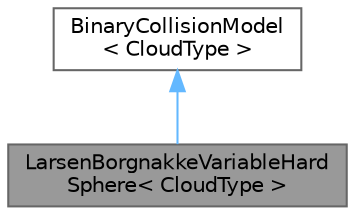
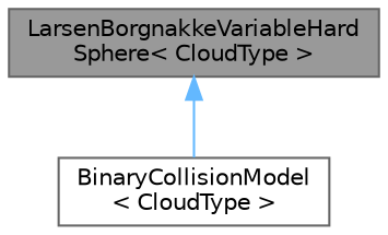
  digraph {
    node [color=gray40 fontname=Helvetica fontsize=10 shape=box style=filled]
    n1 [fillcolor=grey60 fontcolor=black height=0.2 label="LarsenBorgnakkeVariableHard\lSphere\< CloudType \>" width=0.4]
    n2 [fillcolor=white height=0.2 label="BinaryCollisionModel\l\< CloudType \>" width=0.4]
-   n2 -> n1 [color=steelblue1 dir=back fontname=Helvetica fontsize=10 labelfontname=Helvetica labelfontsize=10 style=solid]
+   n1 -> n2 [color=steelblue1 dir=back fontname=Helvetica fontsize=10 labelfontname=Helvetica labelfontsize=10 style=solid]
  }
